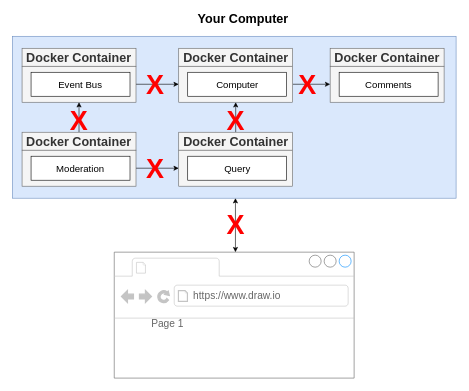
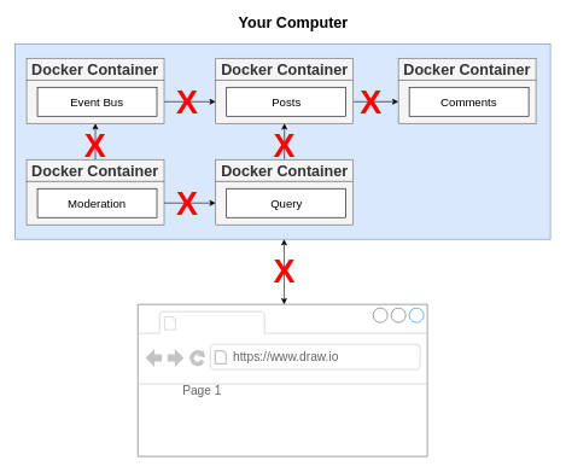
  <mxCell id="0" />
  <mxCell id="1" parent="0" />
  <mxCell id="2" value="" style="rounded=0;whiteSpace=wrap;html=1;fillColor=#dae8fc;strokeColor=#6c8ebf;" vertex="1" parent="1"><mxGeometry x="20" y="60" width="740" height="270" as="geometry" /></mxCell>
  <mxCell id="3" value="Your Computer" style="text;html=1;strokeColor=none;fillColor=none;align=center;verticalAlign=middle;whiteSpace=wrap;rounded=0;fontSize=21;fontStyle=1" vertex="1" parent="1"><mxGeometry x="286.25" y="20" width="237.5" height="20" as="geometry" /></mxCell>
  <mxCell id="4" value="Docker Container" style="rounded=0;whiteSpace=wrap;html=1;fontSize=21;fontStyle=1;fillColor=#f5f5f5;strokeColor=#666666;fontColor=#333333;" vertex="1" parent="1"><mxGeometry x="550" y="80" width="190" height="30" as="geometry" /></mxCell>
  <mxCell id="5" value="" style="rounded=0;whiteSpace=wrap;html=1;fontSize=21;fontStyle=1;fillColor=#f5f5f5;strokeColor=#666666;fontColor=#333333;" vertex="1" parent="1"><mxGeometry x="550" y="110" width="190" height="60" as="geometry" /></mxCell>
  <mxCell id="6" value="Comments" style="rounded=0;whiteSpace=wrap;html=1;fontSize=16;" vertex="1" parent="1"><mxGeometry x="565" y="120" width="165" height="40" as="geometry" /></mxCell>
  <mxCell id="7" value="Docker Container" style="rounded=0;whiteSpace=wrap;html=1;fontSize=21;fontStyle=1;fillColor=#f5f5f5;strokeColor=#666666;fontColor=#333333;" vertex="1" parent="1"><mxGeometry x="297.5" y="80" width="190" height="30" as="geometry" /></mxCell>
  <mxCell id="8" style="edgeStyle=orthogonalEdgeStyle;rounded=0;orthogonalLoop=1;jettySize=auto;html=1;exitX=1;exitY=0.5;exitDx=0;exitDy=0;entryX=0;entryY=0.5;entryDx=0;entryDy=0;fontSize=45;fontColor=#FF0000;" edge="1" parent="1" source="9" target="5"><mxGeometry relative="1" as="geometry" /></mxCell>
  <mxCell id="9" value="" style="rounded=0;whiteSpace=wrap;html=1;fontSize=21;fontStyle=1;fillColor=#f5f5f5;strokeColor=#666666;fontColor=#333333;" vertex="1" parent="1"><mxGeometry x="297.5" y="110" width="190" height="60" as="geometry" /></mxCell>
- <mxCell id="10" value="Computer" style="rounded=0;whiteSpace=wrap;html=1;fontSize=16;" vertex="1" parent="1"><mxGeometry x="312.5" y="120" width="165" height="40" as="geometry" /></mxCell>
+ <mxCell id="10" value="Posts" style="rounded=0;whiteSpace=wrap;html=1;fontSize=16;" vertex="1" parent="1"><mxGeometry x="312.5" y="120" width="165" height="40" as="geometry" /></mxCell>
  <mxCell id="11" value="Docker Container" style="rounded=0;whiteSpace=wrap;html=1;fontSize=21;fontStyle=1;fillColor=#f5f5f5;strokeColor=#666666;fontColor=#333333;" vertex="1" parent="1"><mxGeometry x="36.25" y="80" width="190" height="30" as="geometry" /></mxCell>
  <mxCell id="12" style="edgeStyle=orthogonalEdgeStyle;rounded=0;orthogonalLoop=1;jettySize=auto;html=1;exitX=1;exitY=0.5;exitDx=0;exitDy=0;entryX=0;entryY=0.5;entryDx=0;entryDy=0;fontSize=45;fontColor=#FF0000;" edge="1" parent="1" source="13" target="9"><mxGeometry relative="1" as="geometry" /></mxCell>
  <mxCell id="13" value="" style="rounded=0;whiteSpace=wrap;html=1;fontSize=21;fontStyle=1;fillColor=#f5f5f5;strokeColor=#666666;fontColor=#333333;" vertex="1" parent="1"><mxGeometry x="36.25" y="110" width="190" height="60" as="geometry" /></mxCell>
  <mxCell id="14" value="Event Bus" style="rounded=0;whiteSpace=wrap;html=1;fontSize=16;" vertex="1" parent="1"><mxGeometry x="51.25" y="120" width="165" height="40" as="geometry" /></mxCell>
  <mxCell id="15" style="edgeStyle=orthogonalEdgeStyle;rounded=0;orthogonalLoop=1;jettySize=auto;html=1;exitX=0.5;exitY=0;exitDx=0;exitDy=0;fontSize=45;fontColor=#FF0000;" edge="1" parent="1" source="16" target="13"><mxGeometry relative="1" as="geometry" /></mxCell>
  <mxCell id="16" value="Docker Container" style="rounded=0;whiteSpace=wrap;html=1;fontSize=21;fontStyle=1;fillColor=#f5f5f5;strokeColor=#666666;fontColor=#333333;" vertex="1" parent="1"><mxGeometry x="36.25" y="220" width="190" height="30" as="geometry" /></mxCell>
  <mxCell id="17" style="edgeStyle=orthogonalEdgeStyle;rounded=0;orthogonalLoop=1;jettySize=auto;html=1;exitX=1;exitY=0.5;exitDx=0;exitDy=0;entryX=0;entryY=0.5;entryDx=0;entryDy=0;fontSize=45;fontColor=#FF0000;" edge="1" parent="1" source="18" target="22"><mxGeometry relative="1" as="geometry" /></mxCell>
  <mxCell id="18" value="" style="rounded=0;whiteSpace=wrap;html=1;fontSize=21;fontStyle=1;fillColor=#f5f5f5;strokeColor=#666666;fontColor=#333333;" vertex="1" parent="1"><mxGeometry x="36.25" y="250" width="190" height="60" as="geometry" /></mxCell>
  <mxCell id="19" value="Moderation" style="rounded=0;whiteSpace=wrap;html=1;fontSize=16;" vertex="1" parent="1"><mxGeometry x="51.25" y="260" width="165" height="40" as="geometry" /></mxCell>
  <mxCell id="20" style="edgeStyle=orthogonalEdgeStyle;rounded=0;orthogonalLoop=1;jettySize=auto;html=1;exitX=0.5;exitY=0;exitDx=0;exitDy=0;entryX=0.5;entryY=1;entryDx=0;entryDy=0;fontSize=45;fontColor=#FF0000;" edge="1" parent="1" source="21" target="9"><mxGeometry relative="1" as="geometry" /></mxCell>
  <mxCell id="21" value="Docker Container" style="rounded=0;whiteSpace=wrap;html=1;fontSize=21;fontStyle=1;fillColor=#f5f5f5;strokeColor=#666666;fontColor=#333333;" vertex="1" parent="1"><mxGeometry x="297.5" y="220" width="190" height="30" as="geometry" /></mxCell>
  <mxCell id="22" value="" style="rounded=0;whiteSpace=wrap;html=1;fontSize=21;fontStyle=1;fillColor=#f5f5f5;strokeColor=#666666;fontColor=#333333;" vertex="1" parent="1"><mxGeometry x="297.5" y="250" width="190" height="60" as="geometry" /></mxCell>
  <mxCell id="23" value="Query" style="rounded=0;whiteSpace=wrap;html=1;fontSize=16;" vertex="1" parent="1"><mxGeometry x="312.5" y="260" width="165" height="40" as="geometry" /></mxCell>
  <mxCell id="24" value="" style="strokeWidth=1;shadow=0;dashed=0;align=center;html=1;shape=mxgraph.mockup.containers.browserWindow;rSize=0;strokeColor=#666666;strokeColor2=#008cff;strokeColor3=#c4c4c4;mainText=,;recursiveResize=0;" vertex="1" parent="1"><mxGeometry x="190" y="420" width="400" height="210" as="geometry" /></mxCell>
  <mxCell id="25" value="Page 1" style="strokeWidth=1;shadow=0;dashed=0;align=center;html=1;shape=mxgraph.mockup.containers.anchor;fontSize=17;fontColor=#666666;align=left;" vertex="1" parent="24"><mxGeometry x="60" y="107" width="110" height="26" as="geometry" /></mxCell>
  <mxCell id="26" value="https://www.draw.io" style="strokeWidth=1;shadow=0;dashed=0;align=center;html=1;shape=mxgraph.mockup.containers.anchor;rSize=0;fontSize=17;fontColor=#666666;align=left;" vertex="1" parent="24"><mxGeometry x="130" y="60" width="250" height="26" as="geometry" /></mxCell>
  <mxCell id="27" value="" style="endArrow=classic;startArrow=classic;html=1;" edge="1" parent="1"><mxGeometry width="50" height="50" relative="1" as="geometry"><mxPoint x="392.08" y="420" as="sourcePoint" /><mxPoint x="392.08" y="330" as="targetPoint" /></mxGeometry></mxCell>
  <mxCell id="28" value="X" style="text;html=1;strokeColor=none;fillColor=none;align=center;verticalAlign=middle;whiteSpace=wrap;rounded=0;fontColor=#FF0000;fontSize=45;fontStyle=1" vertex="1" parent="1"><mxGeometry x="350" y="360" width="85" height="30" as="geometry" /></mxCell>
  <mxCell id="29" value="X" style="text;html=1;strokeColor=none;fillColor=none;align=center;verticalAlign=middle;whiteSpace=wrap;rounded=0;fontColor=#FF0000;fontSize=45;fontStyle=1" vertex="1" parent="1"><mxGeometry x="216.25" y="250" width="85" height="60" as="geometry" /></mxCell>
  <mxCell id="30" value="X" style="text;html=1;strokeColor=none;fillColor=none;align=center;verticalAlign=middle;whiteSpace=wrap;rounded=0;fontColor=#FF0000;fontSize=45;fontStyle=1" vertex="1" parent="1"><mxGeometry x="88.75" y="170" width="85" height="60" as="geometry" /></mxCell>
  <mxCell id="31" value="X" style="text;html=1;strokeColor=none;fillColor=none;align=center;verticalAlign=middle;whiteSpace=wrap;rounded=0;fontColor=#FF0000;fontSize=45;fontStyle=1" vertex="1" parent="1"><mxGeometry x="216.25" y="110" width="85" height="60" as="geometry" /></mxCell>
  <mxCell id="32" value="X" style="text;html=1;strokeColor=none;fillColor=none;align=center;verticalAlign=middle;whiteSpace=wrap;rounded=0;fontColor=#FF0000;fontSize=45;fontStyle=1" vertex="1" parent="1"><mxGeometry x="470" y="110" width="85" height="60" as="geometry" /></mxCell>
  <mxCell id="33" value="X" style="text;html=1;strokeColor=none;fillColor=none;align=center;verticalAlign=middle;whiteSpace=wrap;rounded=0;fontColor=#FF0000;fontSize=45;fontStyle=1" vertex="1" parent="1"><mxGeometry x="350" y="170" width="85" height="60" as="geometry" /></mxCell>
